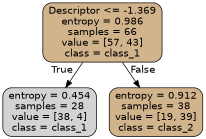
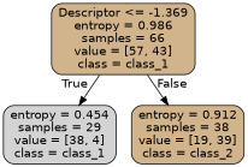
  digraph {
    node [color=black fillcolor=tan fontname=helvetica shape=box style="filled, rounded"]
    edge [fontname=helvetica labeldistance=2.5]
    n1 [label="Descriptor <= -1.369\nentropy = 0.986\nsamples = 66\nvalue = [57, 43]\nclass = class_1"]
-   n2 [fillcolor=lightgrey label="entropy = 0.454\nsamples = 28\nvalue = [38, 4]\nclass = class_1"]
+   n2 [fillcolor=lightgrey label="entropy = 0.454\nsamples = 29\nvalue = [38, 4]\nclass = class_1"]
    n3 [label="entropy = 0.912\nsamples = 38\nvalue = [19, 39]\nclass = class_2"]
    n1 -> n2 [headlabel=True labelangle=45]
    n1 -> n3 [headlabel=False labelangle=-45]
  }
